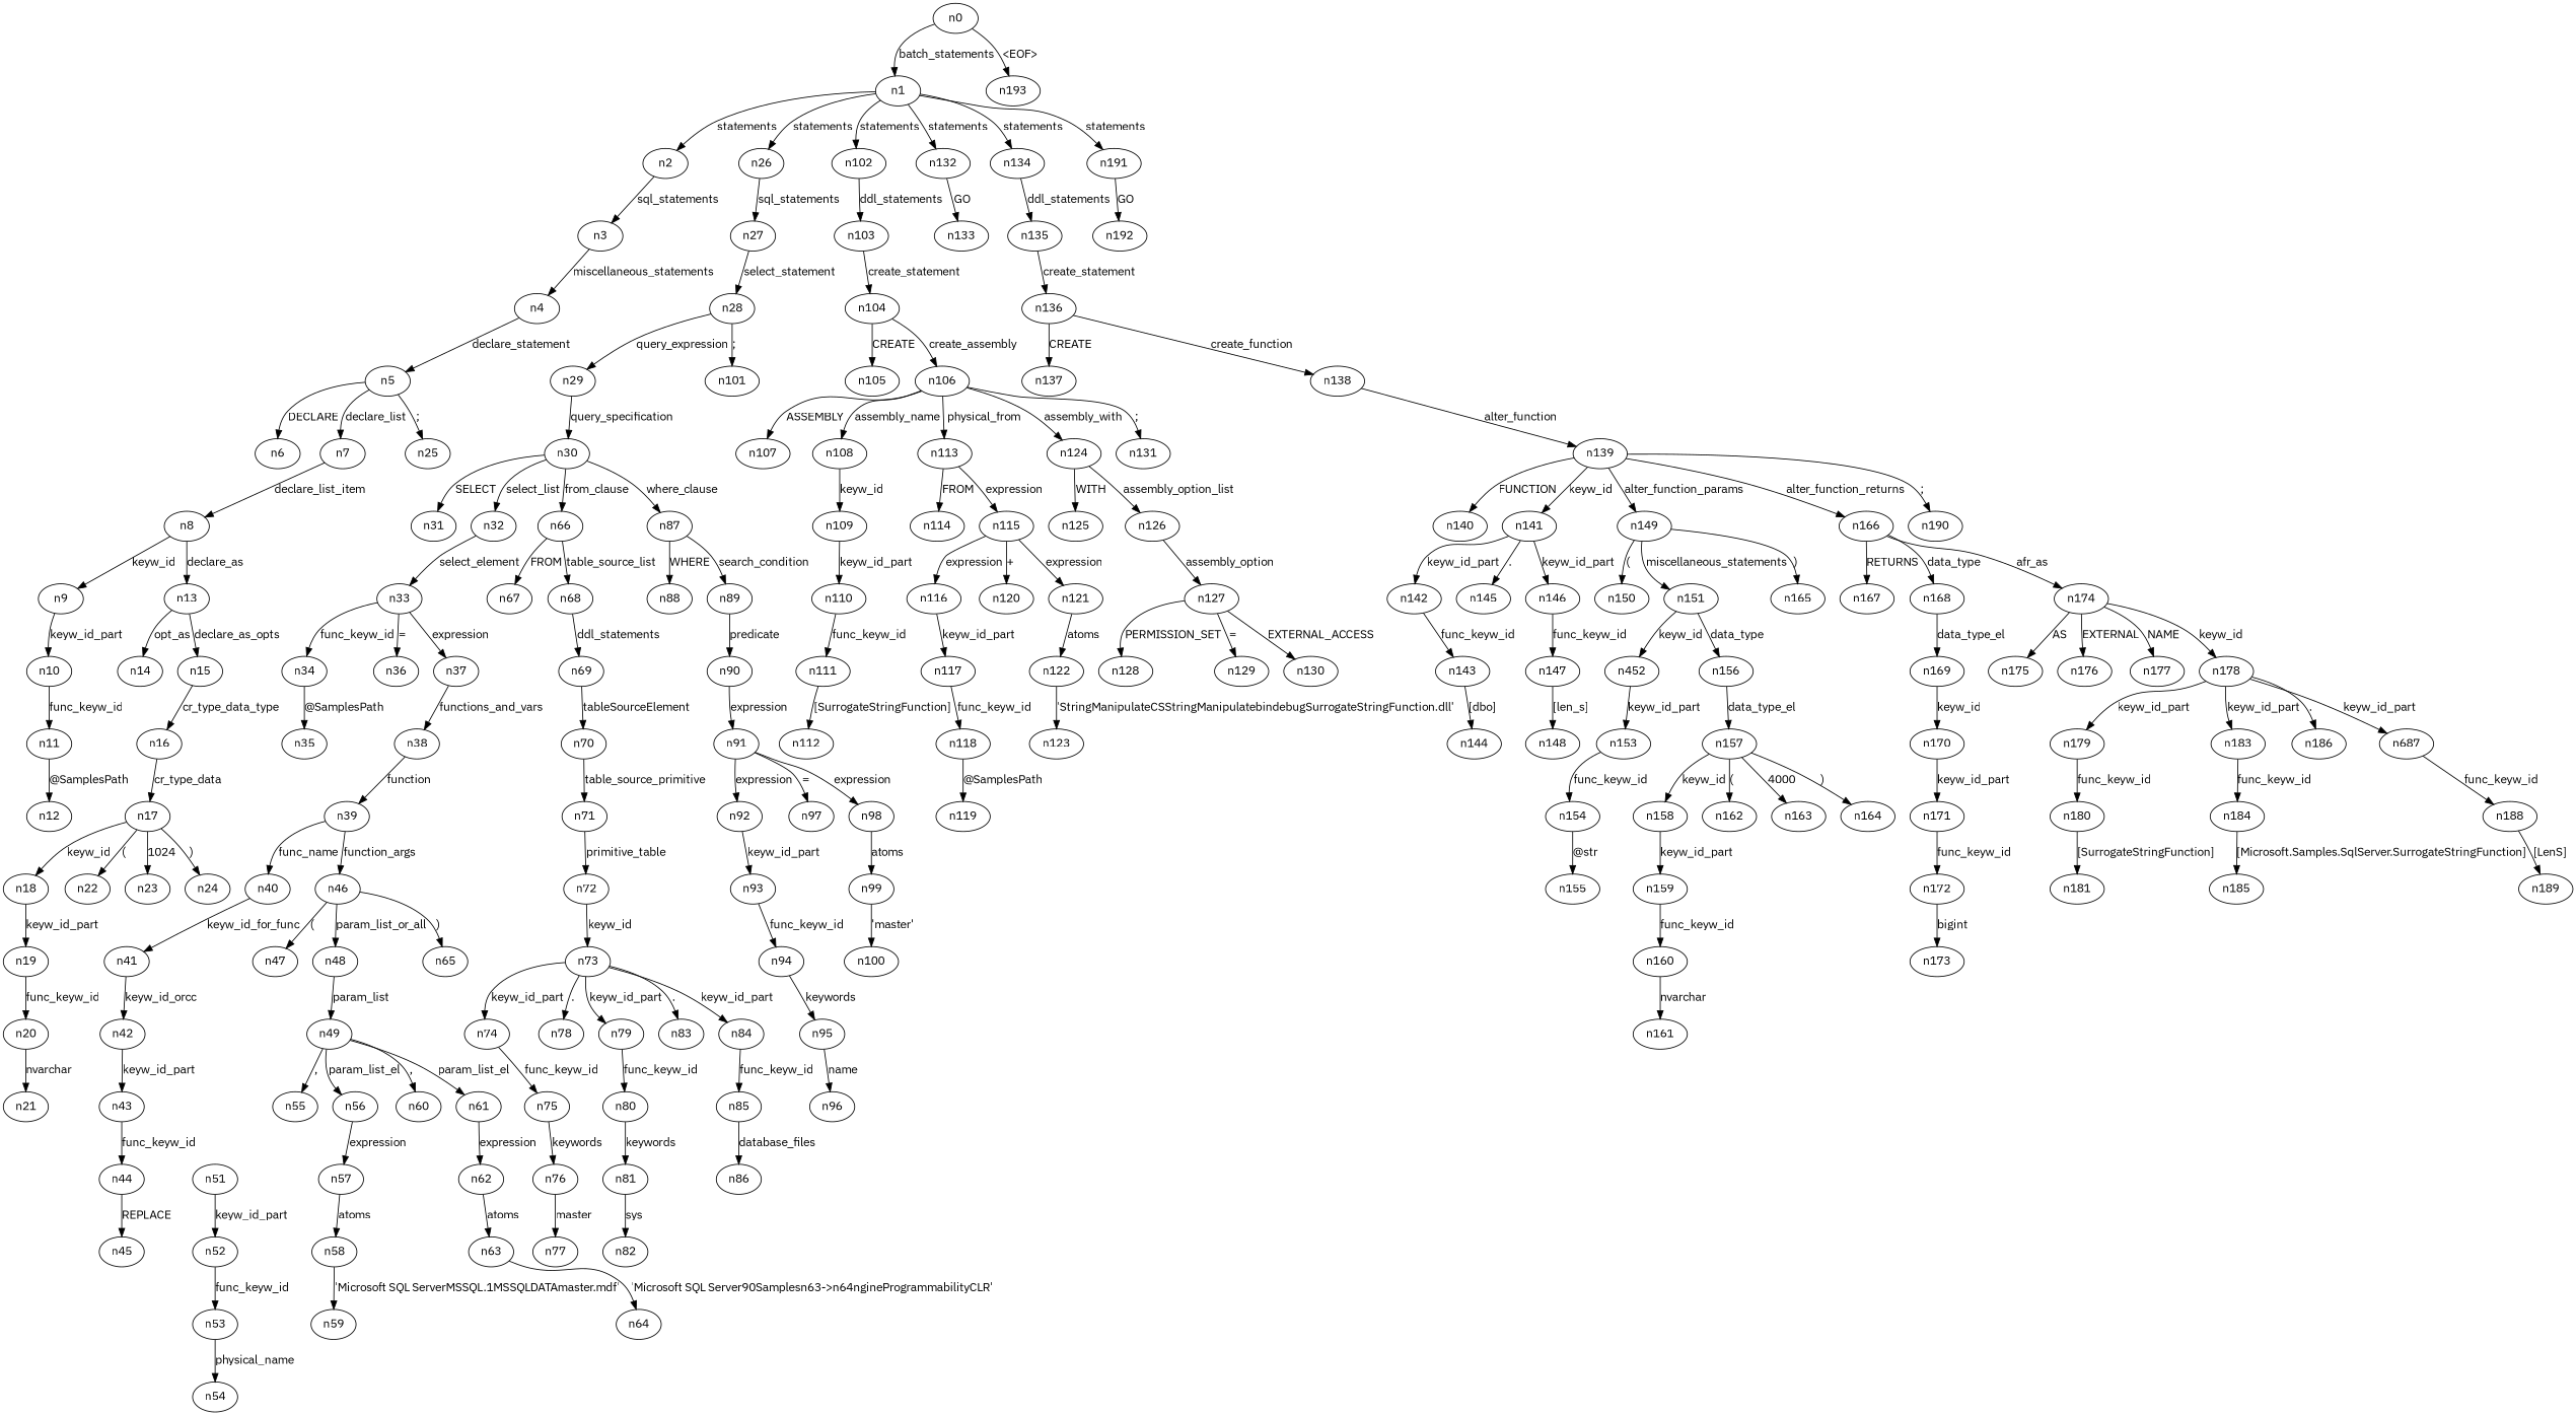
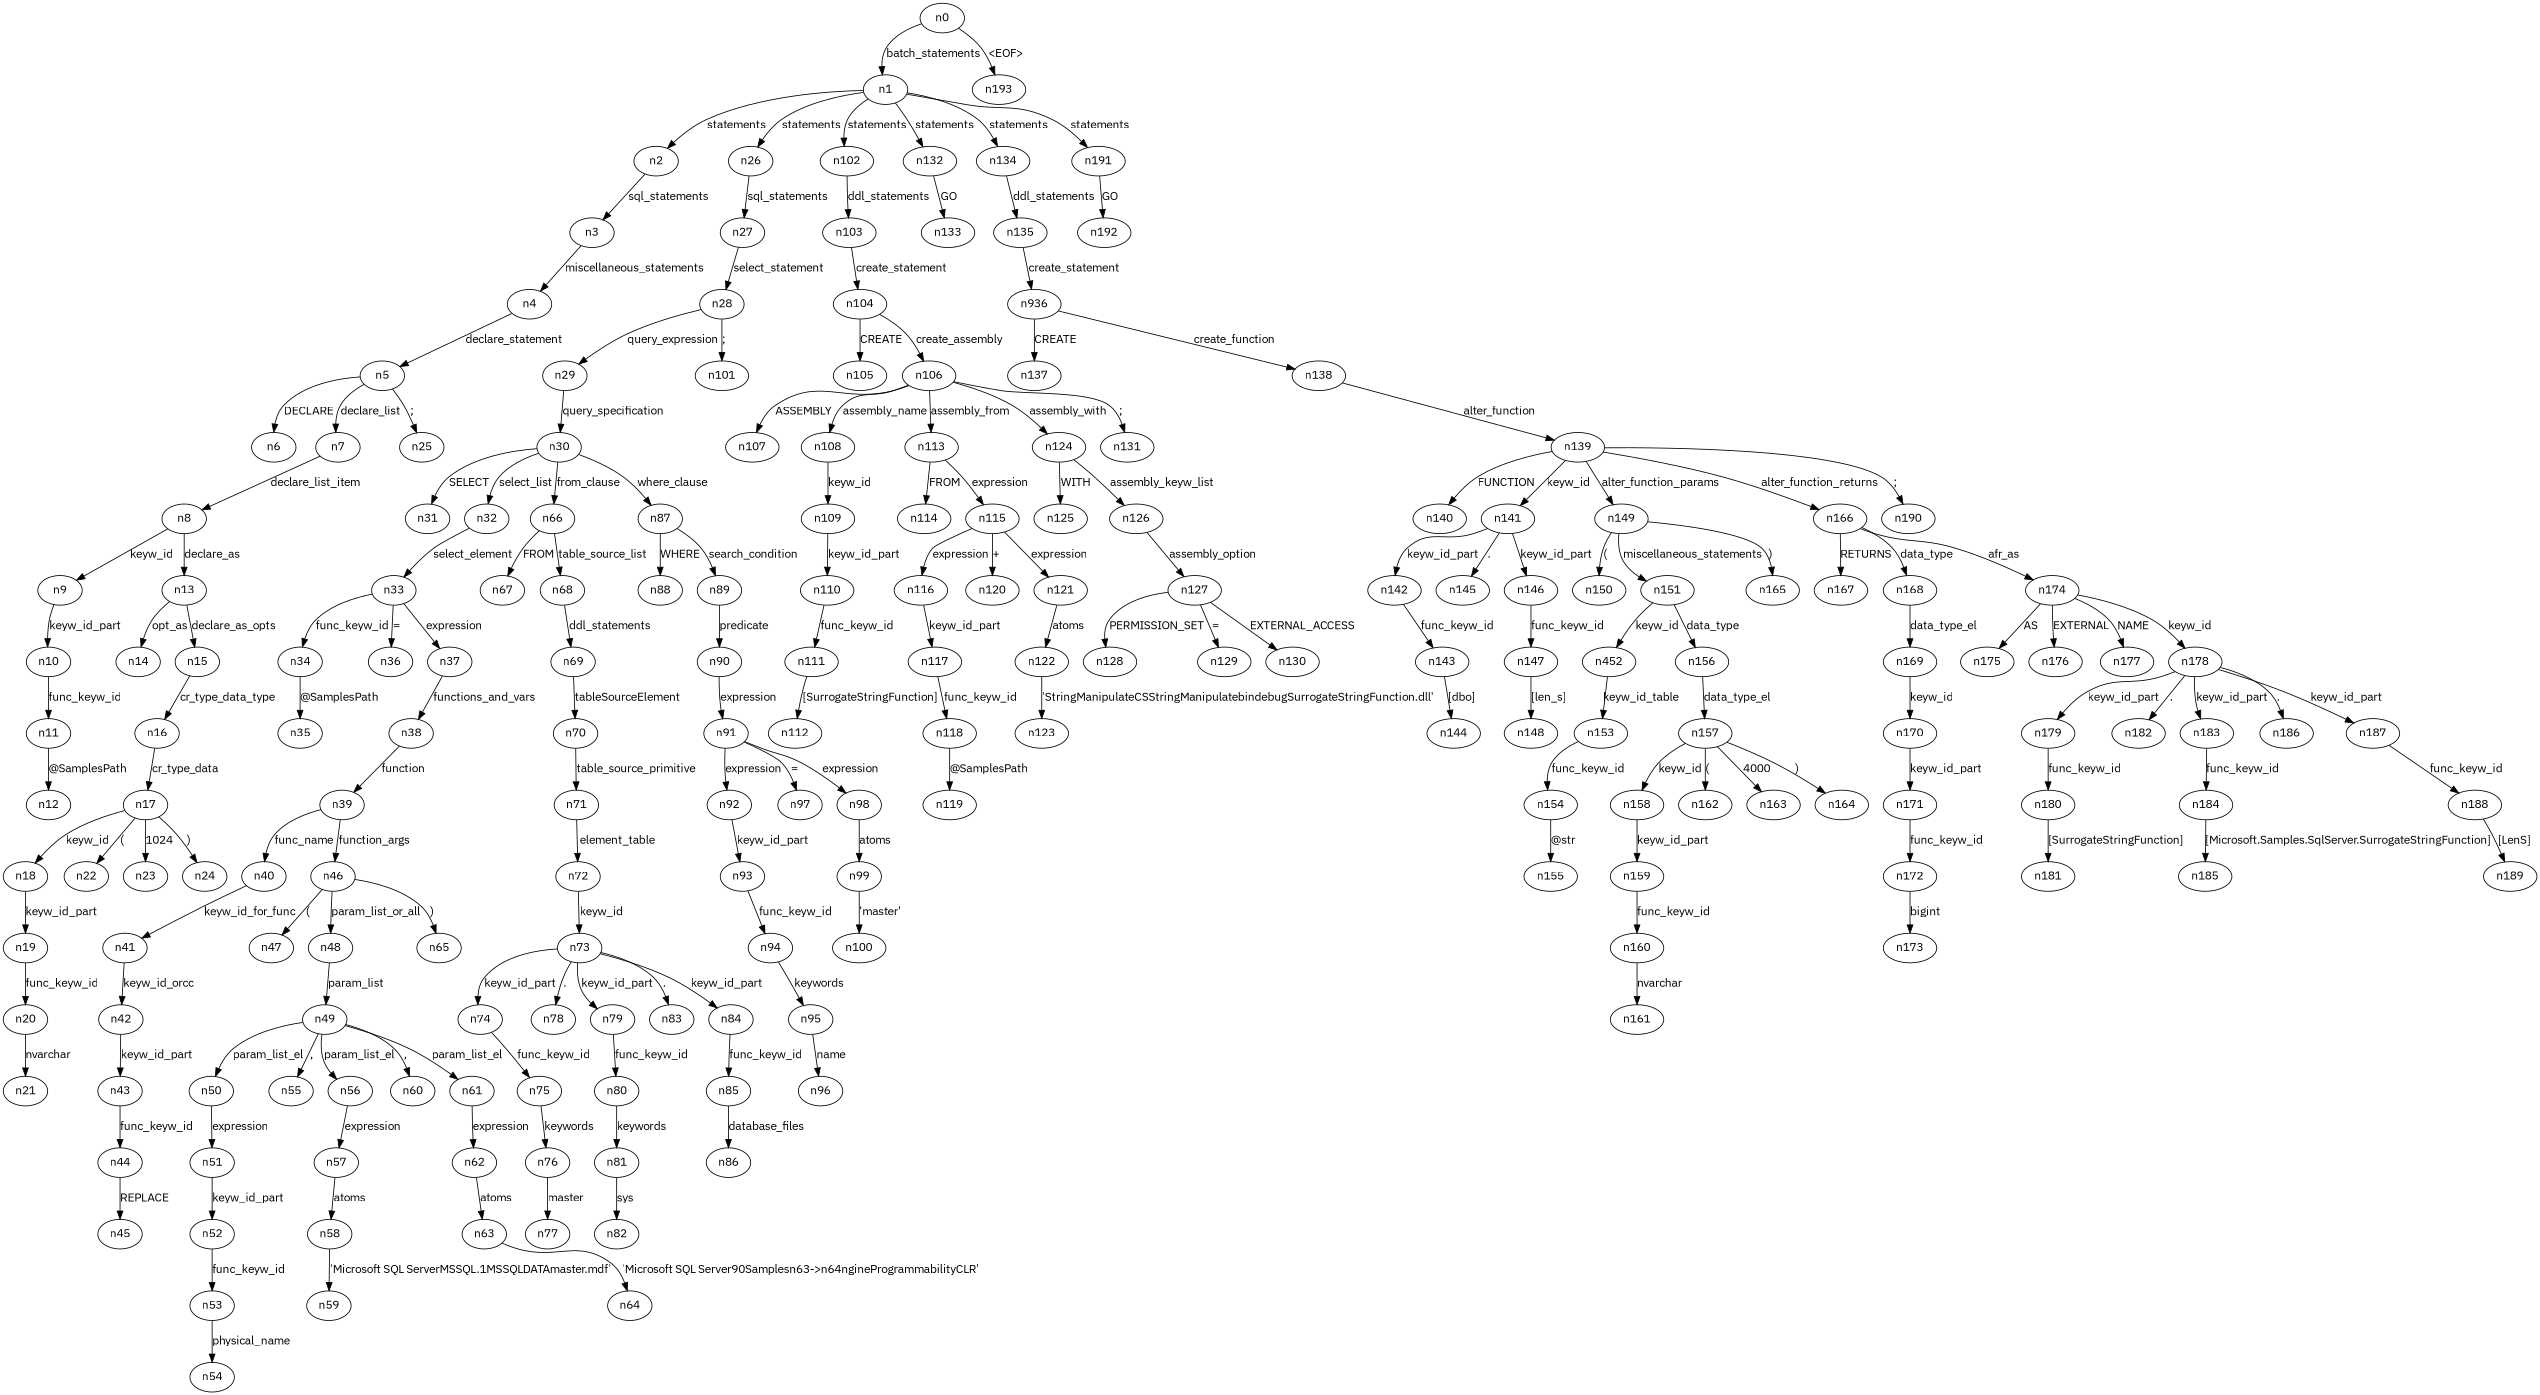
  digraph {
    fontname="IBM Plex Sans"
    node [fontname="IBM Plex Sans"]
    edge [fontname="IBM Plex Sans"]
    n0
    n1
    n193
    n2
    n26
    n102
    n132
    n134
    n191
    n3
    n27
    n103
    n133
    n135
    n192
    n4
    n5
    n6
    n7
    n25
    n8
    n9
    n13
    n10
    n14
    n15
    n11
    n12
    n16
    n17
    n18
    n22
    n23
    n24
    n19
    n20
    n21
    n28
    n29
    n101
    n30
    n31
    n32
    n66
    n87
    n33
    n67
    n68
    n88
    n89
    n34
    n36
    n37
    n35
    n38
    n39
    n40
    n46
    n41
    n47
    n48
    n65
    n42
    n43
    n44
    n45
    n49
+   n50
    n55
    n56
    n60
    n61
    n51
    n57
    n62
    n52
    n53
    n54
    n58
    n59
    n63
    n64
    n69
    n70
    n71
    n72
    n73
    n74
    n78
    n79
    n83
    n84
    n75
    n80
    n85
    n76
    n77
    n81
    n82
    n86
    n90
    n91
    n92
    n97
    n98
    n93
    n99
    n94
    n95
    n96
    n100
    n104
    n105
    n106
    n107
    n108
    n113
    n124
    n131
    n109
    n114
    n115
    n125
    n126
    n110
    n111
    n112
    n116
    n120
    n121
    n117
    n122
    n118
    n119
    n123
    n127
    n128
    n129
    n130
-   n136
+   n136 [label=n936]
    n137
    n138
    n139
    n140
    n141
    n149
    n166
    n190
    n142
    n145
    n146
    n150
    n151
    n165
    n167
    n168
    n174
    n143
    n147
    n144
    n148
    n152 [label=n452]
    n156
    n153
    n157
    n154
    n155
    n158
    n162
    n163
    n164
    n159
    n160
    n161
    n169
    n175
    n176
    n177
    n178
    n170
    n171
    n172
    n173
    n179
+   n182
    n183
    n186
-   n187 [label=n687]
+   n187
    n180
    n184
    n188
    n181
    n185
    n189
    n0 -> n1 [label=batch_statements]
    n0 -> n193 [label="<EOF>"]
    n1 -> n2 [label=statements]
    n1 -> n26 [label=statements]
    n1 -> n102 [label=statements]
    n1 -> n132 [label=statements]
    n1 -> n134 [label=statements]
    n1 -> n191 [label=statements]
    n2 -> n3 [label=sql_statements]
    n26 -> n27 [label=sql_statements]
    n102 -> n103 [label=ddl_statements]
    n132 -> n133 [label=GO]
    n134 -> n135 [label=ddl_statements]
    n191 -> n192 [label=GO]
    n3 -> n4 [label=miscellaneous_statements]
    n27 -> n28 [label=select_statement]
    n103 -> n104 [label=create_statement]
    n135 -> n136 [label=create_statement]
    n4 -> n5 [label=declare_statement]
    n5 -> n6 [label=DECLARE]
    n5 -> n7 [label=declare_list]
    n5 -> n25 [label=";"]
    n7 -> n8 [label=declare_list_item]
    n8 -> n9 [label=keyw_id]
    n8 -> n13 [label=declare_as]
    n9 -> n10 [label=keyw_id_part]
    n13 -> n14 [label=opt_as]
    n13 -> n15 [label=declare_as_opts]
    n10 -> n11 [label=func_keyw_id]
    n15 -> n16 [label=cr_type_data_type]
    n11 -> n12 [label="@SamplesPath"]
    n16 -> n17 [label=cr_type_data]
    n17 -> n18 [label=keyw_id]
    n17 -> n22 [label="("]
    n17 -> n23 [label=1024]
    n17 -> n24 [label=")"]
    n18 -> n19 [label=keyw_id_part]
    n19 -> n20 [label=func_keyw_id]
    n20 -> n21 [label=nvarchar]
    n28 -> n29 [label=query_expression]
    n28 -> n101 [label=";"]
    n29 -> n30 [label=query_specification]
    n30 -> n31 [label=SELECT]
    n30 -> n32 [label=select_list]
    n30 -> n66 [label=from_clause]
    n30 -> n87 [label=where_clause]
    n32 -> n33 [label=select_element]
    n66 -> n67 [label=FROM]
    n66 -> n68 [label=table_source_list]
    n87 -> n88 [label=WHERE]
    n87 -> n89 [label=search_condition]
    n33 -> n34 [label=func_keyw_id]
    n33 -> n36 [label="="]
    n33 -> n37 [label=expression]
    n68 -> n69 [label=ddl_statements]
    n89 -> n90 [label=predicate]
    n34 -> n35 [label="@SamplesPath"]
    n37 -> n38 [label=functions_and_vars]
    n38 -> n39 [label=function]
    n39 -> n40 [label=func_name]
    n39 -> n46 [label=function_args]
    n40 -> n41 [label=keyw_id_for_func]
    n46 -> n47 [label="("]
    n46 -> n48 [label=param_list_or_all]
    n46 -> n65 [label=")"]
    n41 -> n42 [label=keyw_id_orcc]
    n48 -> n49 [label=param_list]
    n42 -> n43 [label=keyw_id_part]
    n43 -> n44 [label=func_keyw_id]
    n44 -> n45 [label=REPLACE]
+   n49 -> n50 [label=param_list_el]
    n49 -> n55 [label=","]
    n49 -> n56 [label=param_list_el]
    n49 -> n60 [label=","]
    n49 -> n61 [label=param_list_el]
+   n50 -> n51 [label=expression]
    n56 -> n57 [label=expression]
    n61 -> n62 [label=expression]
    n51 -> n52 [label=keyw_id_part]
    n57 -> n58 [label=atoms]
    n62 -> n63 [label=atoms]
    n52 -> n53 [label=func_keyw_id]
    n53 -> n54 [label=physical_name]
    n58 -> n59 [label="'Microsoft SQL Server\MSSQL.1\MSSQL\DATA\master.mdf'"]
    n63 -> n64 [label="'Microsoft SQL Server\90\Samples\Engine\Programmability\CLR\'"]
    n69 -> n70 [label=tableSourceElement]
    n70 -> n71 [label=table_source_primitive]
-   n71 -> n72 [label=primitive_table]
+   n71 -> n72 [label=element_table]
    n72 -> n73 [label=keyw_id]
    n73 -> n74 [label=keyw_id_part]
    n73 -> n78 [label="."]
    n73 -> n79 [label=keyw_id_part]
    n73 -> n83 [label="."]
    n73 -> n84 [label=keyw_id_part]
    n74 -> n75 [label=func_keyw_id]
    n79 -> n80 [label=func_keyw_id]
    n84 -> n85 [label=func_keyw_id]
    n75 -> n76 [label=keywords]
    n80 -> n81 [label=keywords]
    n85 -> n86 [label=database_files]
    n76 -> n77 [label=master]
    n81 -> n82 [label=sys]
    n90 -> n91 [label=expression]
    n91 -> n92 [label=expression]
    n91 -> n97 [label="="]
    n91 -> n98 [label=expression]
    n92 -> n93 [label=keyw_id_part]
    n98 -> n99 [label=atoms]
    n93 -> n94 [label=func_keyw_id]
    n99 -> n100 [label="'master'"]
    n94 -> n95 [label=keywords]
    n95 -> n96 [label=name]
    n104 -> n105 [label=CREATE]
    n104 -> n106 [label=create_assembly]
    n106 -> n107 [label=ASSEMBLY]
    n106 -> n108 [label=assembly_name]
-   n106 -> n113 [label=physical_from]
+   n106 -> n113 [label=assembly_from]
    n106 -> n124 [label=assembly_with]
    n106 -> n131 [label=";"]
    n108 -> n109 [label=keyw_id]
    n113 -> n114 [label=FROM]
    n113 -> n115 [label=expression]
    n124 -> n125 [label=WITH]
-   n124 -> n126 [label=assembly_option_list]
+   n124 -> n126 [label=assembly_keyw_list]
    n109 -> n110 [label=keyw_id_part]
    n115 -> n116 [label=expression]
    n115 -> n120 [label="+"]
    n115 -> n121 [label=expression]
    n126 -> n127 [label=assembly_option]
    n110 -> n111 [label=func_keyw_id]
    n111 -> n112 [label="[SurrogateStringFunction]"]
    n116 -> n117 [label=keyw_id_part]
    n121 -> n122 [label=atoms]
    n117 -> n118 [label=func_keyw_id]
    n122 -> n123 [label="'StringManipulate\CS\StringManipulate\bin\debug\SurrogateStringFunction.dll'"]
    n118 -> n119 [label="@SamplesPath"]
    n127 -> n128 [label=PERMISSION_SET]
    n127 -> n129 [label="="]
    n127 -> n130 [label=EXTERNAL_ACCESS]
    n136 -> n137 [label=CREATE]
    n136 -> n138 [label=create_function]
    n138 -> n139 [label=alter_function]
    n139 -> n140 [label=FUNCTION]
    n139 -> n141 [label=keyw_id]
    n139 -> n149 [label=alter_function_params]
    n139 -> n166 [label=alter_function_returns]
    n139 -> n190 [label=";"]
    n141 -> n142 [label=keyw_id_part]
    n141 -> n145 [label="."]
    n141 -> n146 [label=keyw_id_part]
    n149 -> n150 [label="("]
    n149 -> n151 [label=miscellaneous_statements]
    n149 -> n165 [label=")"]
    n166 -> n167 [label=RETURNS]
    n166 -> n168 [label=data_type]
    n166 -> n174 [label=afr_as]
    n142 -> n143 [label=func_keyw_id]
    n146 -> n147 [label=func_keyw_id]
    n151 -> n152 [label=keyw_id]
    n151 -> n156 [label=data_type]
    n168 -> n169 [label=data_type_el]
    n174 -> n175 [label=AS]
    n174 -> n176 [label=EXTERNAL]
    n174 -> n177 [label=NAME]
    n174 -> n178 [label=keyw_id]
    n143 -> n144 [label="[dbo]"]
    n147 -> n148 [label="[len_s]"]
-   n152 -> n153 [label=keyw_id_part]
+   n152 -> n153 [label=keyw_id_table]
    n156 -> n157 [label=data_type_el]
    n153 -> n154 [label=func_keyw_id]
    n157 -> n158 [label=keyw_id]
    n157 -> n162 [label="("]
    n157 -> n163 [label=4000]
    n157 -> n164 [label=")"]
    n154 -> n155 [label="@str"]
    n158 -> n159 [label=keyw_id_part]
    n159 -> n160 [label=func_keyw_id]
    n160 -> n161 [label=nvarchar]
    n169 -> n170 [label=keyw_id]
    n178 -> n179 [label=keyw_id_part]
+   n178 -> n182 [label="."]
    n178 -> n183 [label=keyw_id_part]
    n178 -> n186 [label="."]
    n178 -> n187 [label=keyw_id_part]
    n170 -> n171 [label=keyw_id_part]
    n171 -> n172 [label=func_keyw_id]
    n172 -> n173 [label=bigint]
    n179 -> n180 [label=func_keyw_id]
    n183 -> n184 [label=func_keyw_id]
    n187 -> n188 [label=func_keyw_id]
    n180 -> n181 [label="[SurrogateStringFunction]"]
    n184 -> n185 [label="[Microsoft.Samples.SqlServer.SurrogateStringFunction]"]
    n188 -> n189 [label="[LenS]"]
  }
